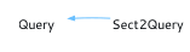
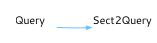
  digraph {
    rankdir=LR
    node [fontcolor="#010509FF" fontname="Segoe UI" fontsize=11 margin=0.01 shape=none]
    n1 [label=Query]
    n2 [label=Sect2Query]
-   n2 -> n1 [arrowsize=0.5 color="#69BFFFFF"]
+   n1 -> n2 [arrowsize=0.5 color="#69BFFFFF"]
  }
